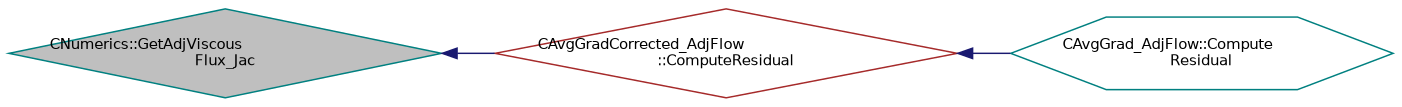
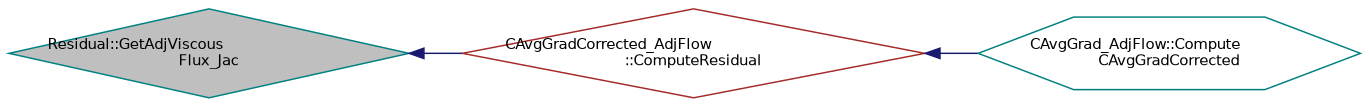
  digraph {
    rankdir=LR
    node [color=teal fillcolor=white fontname=Helvetica fontsize=10 shape=diamond style=filled]
    edge [color=midnightblue dir=back fontname=Helvetica fontsize=10 labelfontname=Helvetica labelfontsize=10 style=solid]
-   n1 [fillcolor=grey75 fontcolor=black height=0.2 label="CNumerics::GetAdjViscous\lFlux_Jac" width=0.4]
+   n1 [fillcolor=grey75 fontcolor=black height=0.2 label="Residual::GetAdjViscous\lFlux_Jac" width=0.4]
    n2 [color=brown height=0.2 label="CAvgGradCorrected_AdjFlow\l::ComputeResidual" width=0.4]
-   n3 [height=0.2 label="CAvgGrad_AdjFlow::Compute\lResidual" shape=hexagon width=0.4]
+   n3 [height=0.2 label="CAvgGrad_AdjFlow::Compute\lCAvgGradCorrected" shape=hexagon width=0.4]
    n1 -> n2
    n2 -> n3
  }
